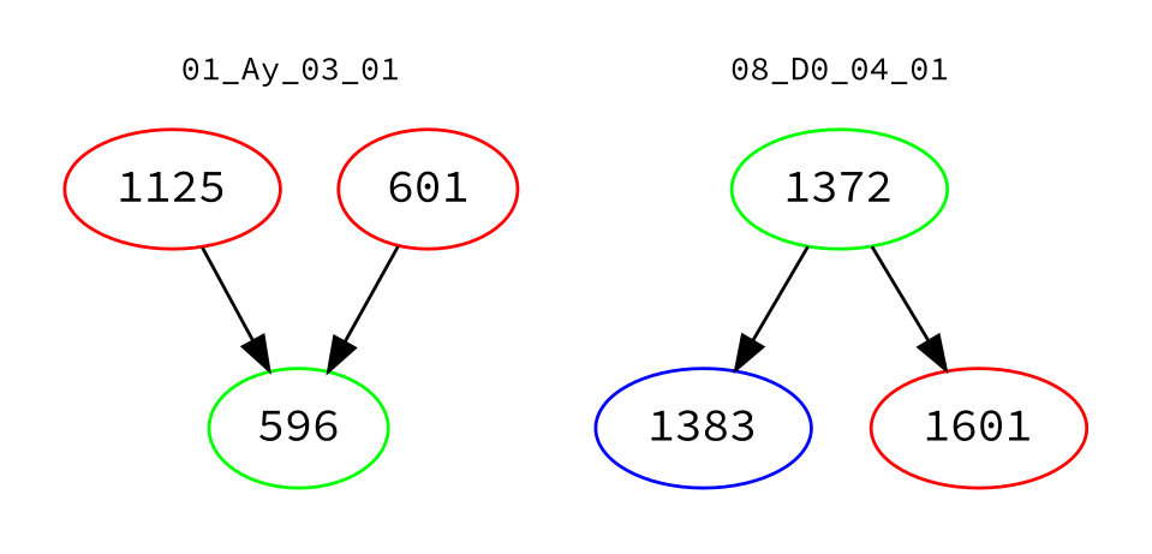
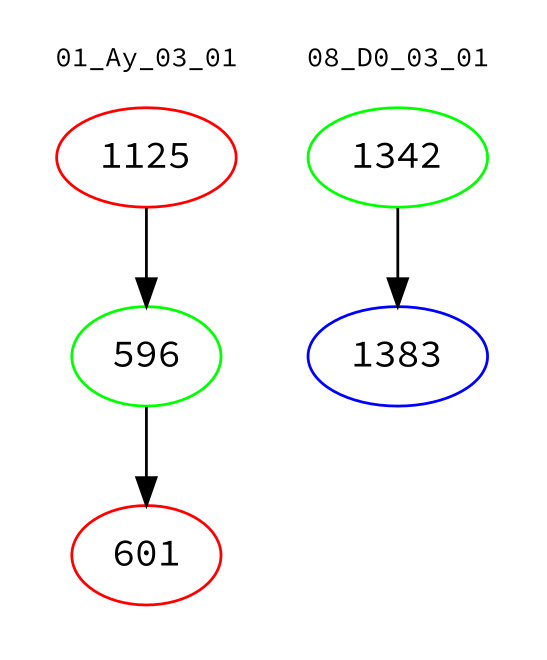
  digraph {
    fontname="Source Code Pro"
    node [color=red fontname="Source Code Pro"]
    edge [color=black fontname="Source Code Pro"]
    n1 [color=green label=596]
    n2 [label=601]
    n3 [label=1125]
-   n4 [color=green label=1372]
+   n4 [color=green label=1342]
    n5 [color=blue label=1383]
-   n6 [label=1601]
    subgraph cluster_1 {
      color=white
      fontsize=10
      label="01_Ay_03_01"
      n1
      n2
      n3
    }
    subgraph cluster_2 {
      color=white
      fontsize=10
-     label="08_D0_04_01"
+     label="08_D0_03_01"
      n4
      n5
-     n6
    }
-   n2 -> n1
+   n1 -> n2
    n3 -> n1
    n4 -> n5
-   n4 -> n6
  }
